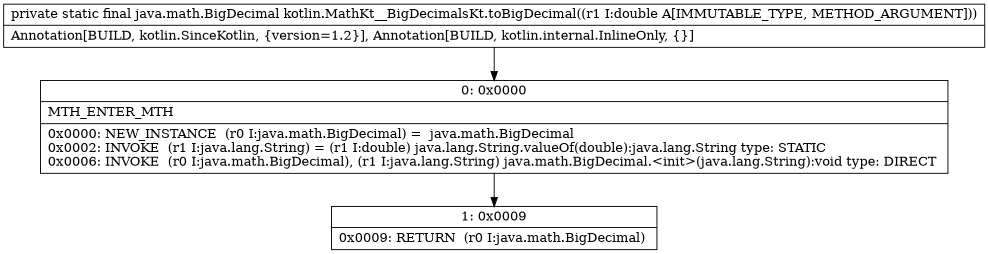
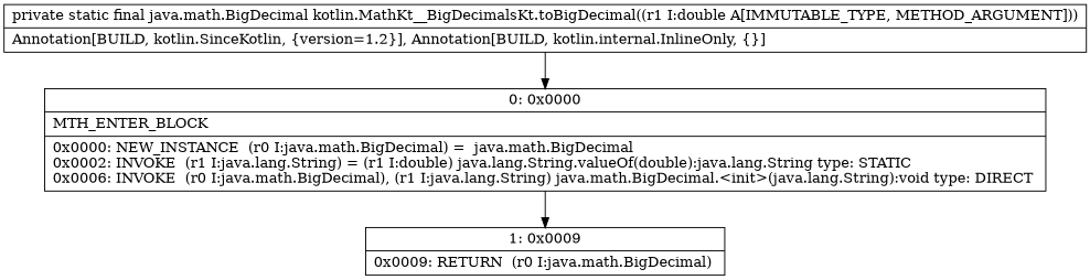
  digraph {
    node [shape=record]
-   n1 [label="{0\:\ 0x0000|MTH_ENTER_MTH\l|0x0000: NEW_INSTANCE  (r0 I:java.math.BigDecimal) =  java.math.BigDecimal \l0x0002: INVOKE  (r1 I:java.lang.String) = (r1 I:double) java.lang.String.valueOf(double):java.lang.String type: STATIC \l0x0006: INVOKE  (r0 I:java.math.BigDecimal), (r1 I:java.lang.String) java.math.BigDecimal.\<init\>(java.lang.String):void type: DIRECT \l}"]
+   n1 [label="{0\:\ 0x0000|MTH_ENTER_BLOCK\l|0x0000: NEW_INSTANCE  (r0 I:java.math.BigDecimal) =  java.math.BigDecimal \l0x0002: INVOKE  (r1 I:java.lang.String) = (r1 I:double) java.lang.String.valueOf(double):java.lang.String type: STATIC \l0x0006: INVOKE  (r0 I:java.math.BigDecimal), (r1 I:java.lang.String) java.math.BigDecimal.\<init\>(java.lang.String):void type: DIRECT \l}"]
    n2 [label="{1\:\ 0x0009|0x0009: RETURN  (r0 I:java.math.BigDecimal) \l}"]
    n3 [label="{private static final java.math.BigDecimal kotlin.MathKt__BigDecimalsKt.toBigDecimal((r1 I:double A[IMMUTABLE_TYPE, METHOD_ARGUMENT]))  | Annotation[BUILD, kotlin.SinceKotlin, \{version=1.2\}], Annotation[BUILD, kotlin.internal.InlineOnly, \{\}]\l}"]
    n1 -> n2
    n3 -> n1
  }
